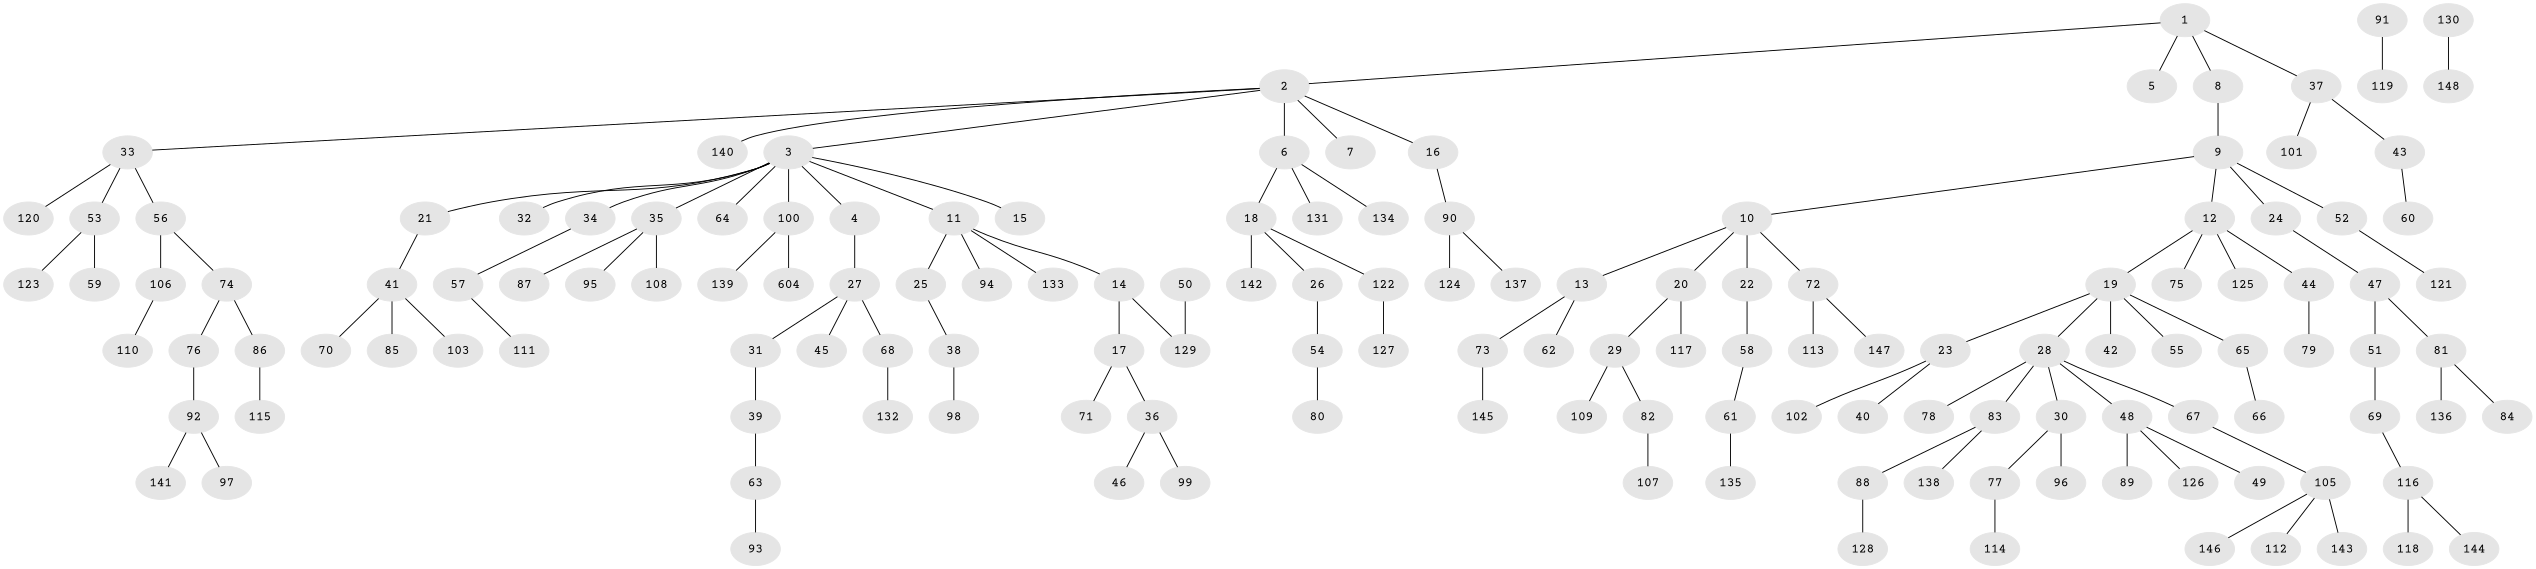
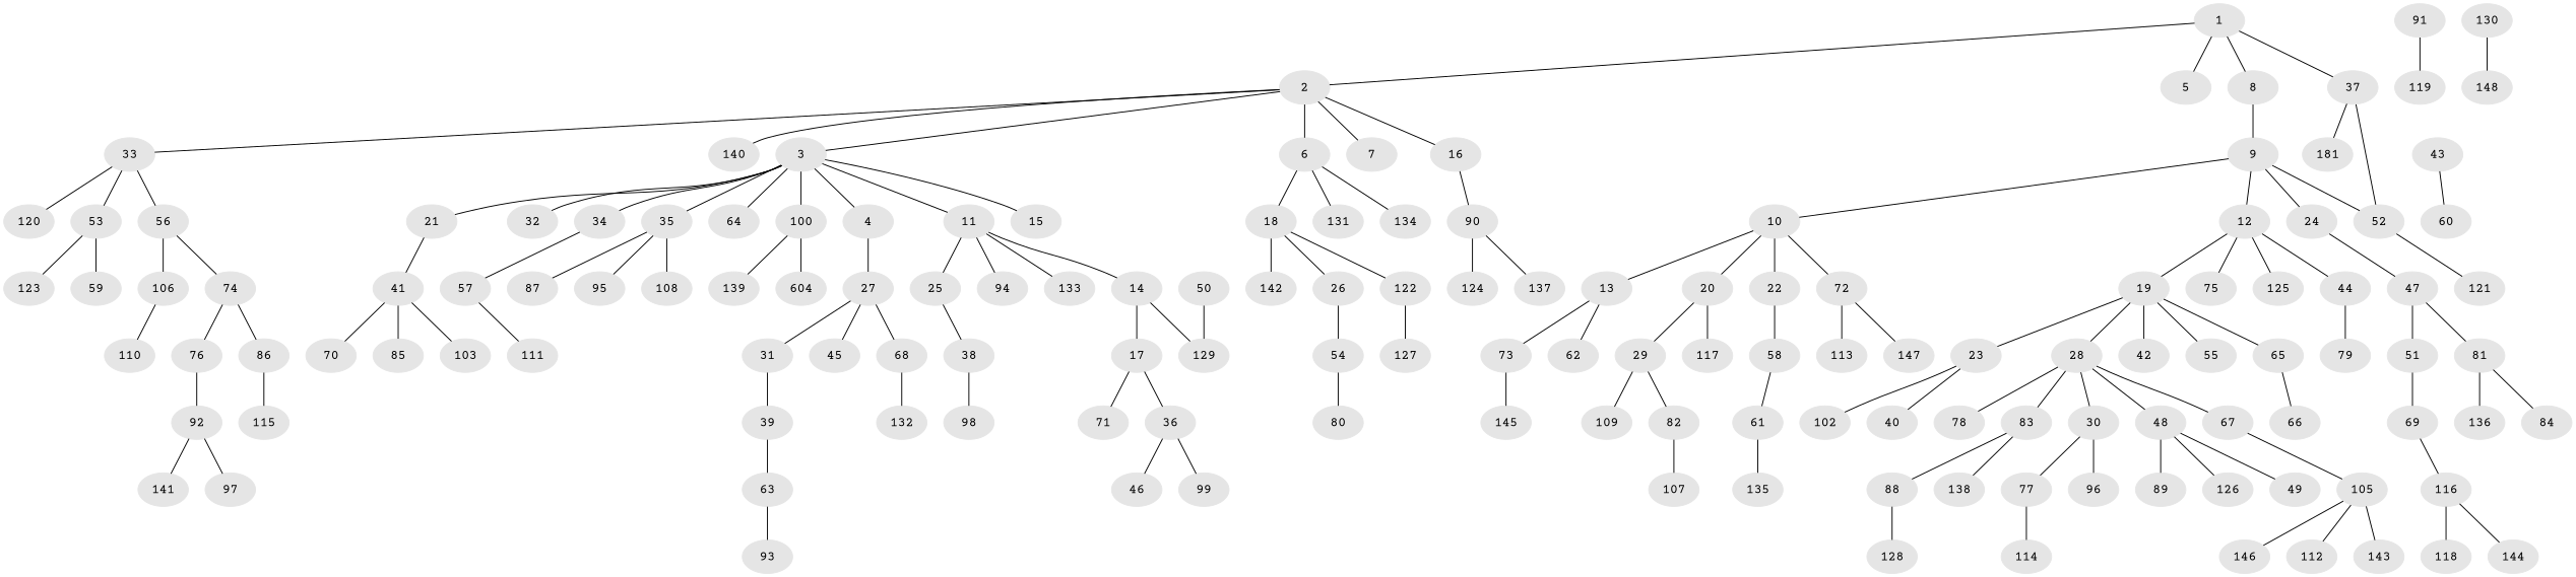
  graph {
    fontname="Courier Prime"
    node [color=gray90 fontname="Courier Prime" style=filled]
    edge [fontname="Courier Prime"]
    1
    2
    5
    8
    37
    3
    6
    7
    16
    33
    140
    9
    43
-   101
+   101 [label=181]
    4
    11
    15
    21
    32
    34
    35
    64
    100
    18
    131
    134
    90
    53
    56
    120
    27
    14
    25
    94
    133
    41
    57
    87
    95
    108
    n41 [label=604]
    139
    31
    45
    68
    26
    122
    142
    10
    12
    24
    52
    13
    20
    22
    72
    19
    44
    75
    125
    47
    121
    62
    73
    29
    117
    58
    113
    147
    17
    129
    38
    23
    28
    42
    55
    65
    79
    145
    36
    71
    50
    124
    137
    46
    99
    54
    127
    40
    102
    30
    48
    67
    78
    83
    66
    82
    109
    70
    85
    103
    61
    51
    81
    98
    80
    39
    132
    77
    96
    49
    89
    126
    105
    88
    138
    107
    114
    63
    59
    123
    74
    106
    111
    60
    93
    91
    119
    69
    84
    136
    116
    76
    86
    110
    135
    112
    143
    146
    118
    144
    92
    115
    130
    148
    97
    141
    128
    1 -- 2
    1 -- 5
    1 -- 8
    1 -- 37
    2 -- 3
    2 -- 6
    2 -- 7
    2 -- 16
    2 -- 33
    2 -- 140
    8 -- 9
-   37 -- 43
+   37 -- 52
    37 -- 101
    3 -- 4
    3 -- 11
    3 -- 15
    3 -- 21
    3 -- 32
    3 -- 34
    3 -- 35
    3 -- 64
    3 -- 100
    6 -- 18
    6 -- 131
    6 -- 134
    16 -- 90
    33 -- 53
    33 -- 56
    33 -- 120
    9 -- 10
    9 -- 12
    9 -- 24
    9 -- 52
    43 -- 60
    4 -- 27
    11 -- 14
    11 -- 25
    11 -- 94
    11 -- 133
    21 -- 41
    34 -- 57
    35 -- 87
    35 -- 95
    35 -- 108
    100 -- n41
    100 -- 139
    18 -- 26
    18 -- 122
    18 -- 142
    90 -- 124
    90 -- 137
    53 -- 59
    53 -- 123
    56 -- 74
    56 -- 106
    27 -- 31
    27 -- 45
    27 -- 68
    14 -- 17
    14 -- 129
    25 -- 38
    41 -- 70
    41 -- 85
    41 -- 103
    57 -- 111
    31 -- 39
    68 -- 132
    26 -- 54
    122 -- 127
    10 -- 13
    10 -- 20
    10 -- 22
    10 -- 72
    12 -- 19
    12 -- 44
    12 -- 75
    12 -- 125
    24 -- 47
    52 -- 121
    13 -- 62
    13 -- 73
    20 -- 29
    20 -- 117
    22 -- 58
    72 -- 113
    72 -- 147
    19 -- 23
    19 -- 28
    19 -- 42
    19 -- 55
    19 -- 65
    44 -- 79
    47 -- 51
    47 -- 81
    73 -- 145
    29 -- 82
    29 -- 109
    58 -- 61
    17 -- 36
    17 -- 71
    38 -- 98
    23 -- 40
    23 -- 102
    28 -- 30
    28 -- 48
    28 -- 67
    28 -- 78
    28 -- 83
    65 -- 66
    36 -- 46
    36 -- 99
    50 -- 129
    54 -- 80
    30 -- 77
    30 -- 96
    48 -- 49
    48 -- 89
    48 -- 126
    67 -- 105
    83 -- 88
    83 -- 138
    82 -- 107
    61 -- 135
    51 -- 69
    81 -- 84
    81 -- 136
    39 -- 63
    77 -- 114
    105 -- 112
    105 -- 143
    105 -- 146
    88 -- 128
    63 -- 93
    74 -- 76
    74 -- 86
    106 -- 110
    91 -- 119
    69 -- 116
    116 -- 118
    116 -- 144
    76 -- 92
    86 -- 115
    92 -- 97
    92 -- 141
    130 -- 148
  }
